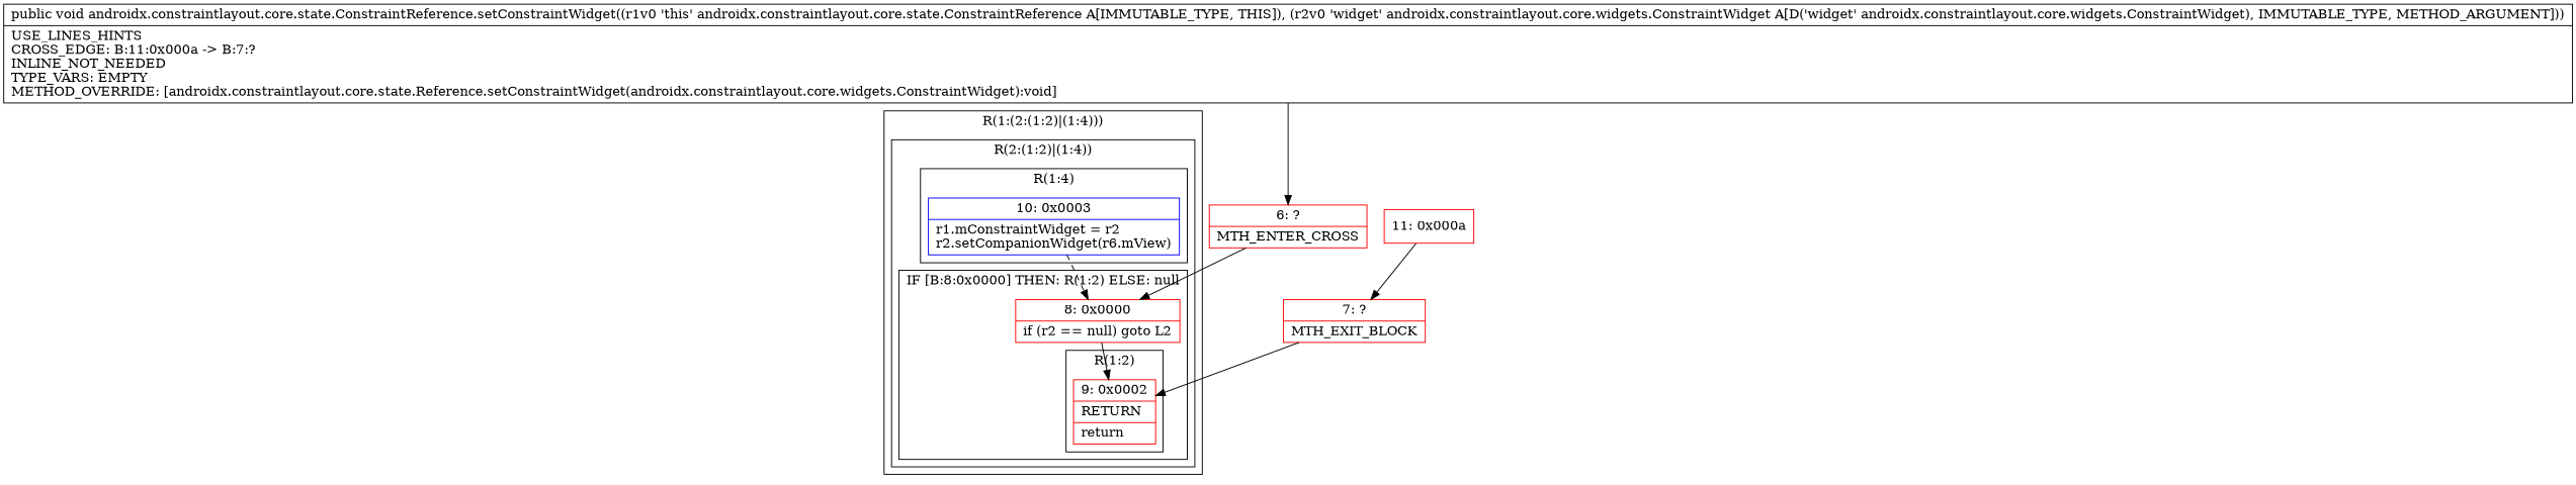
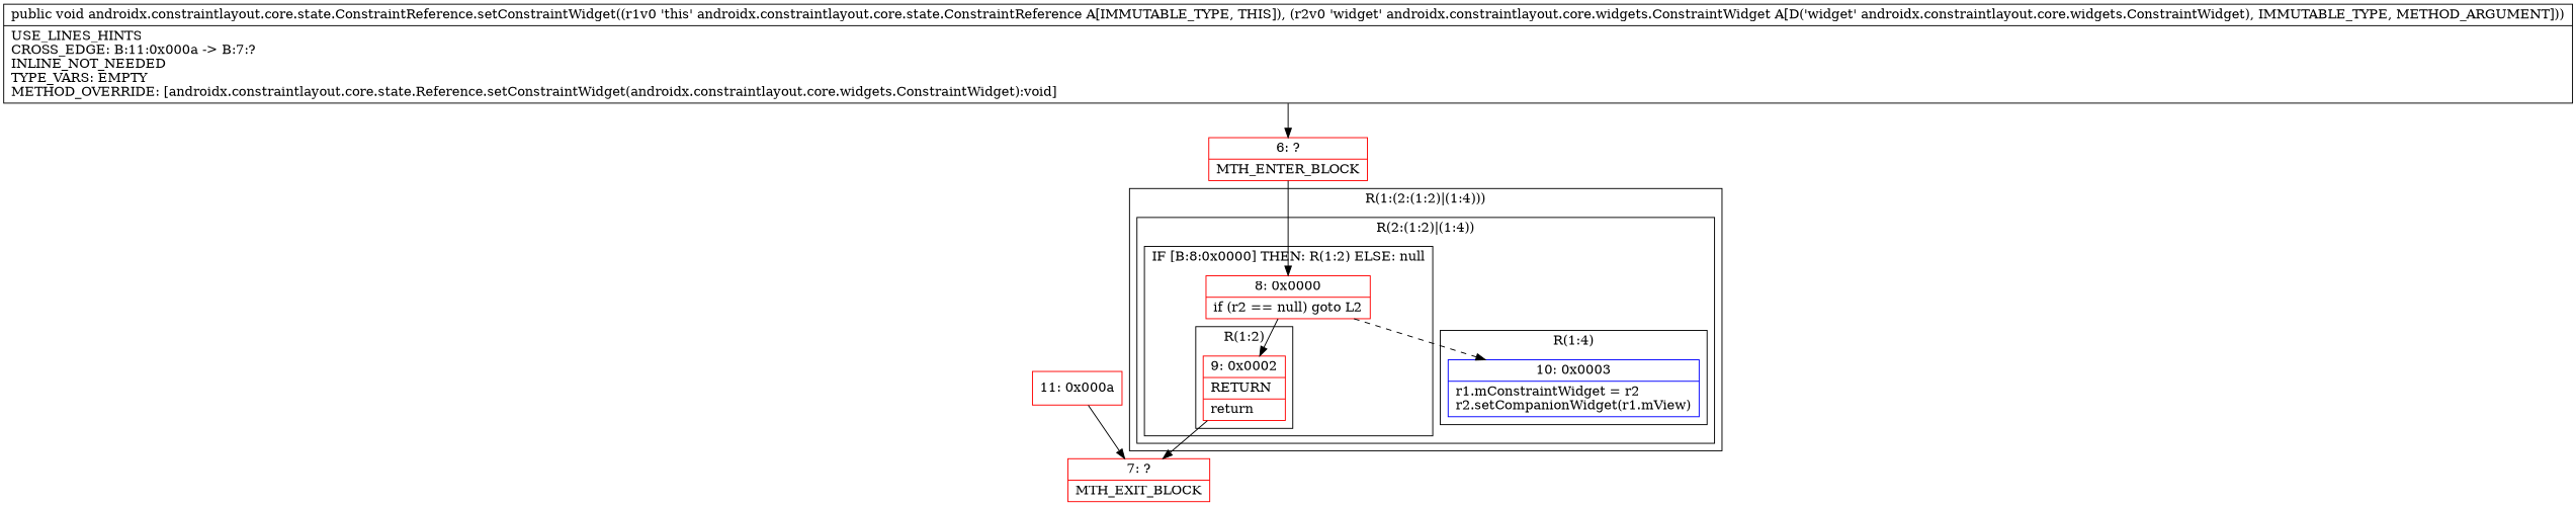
  digraph {
    node [color=red shape=record]
    n1 [label="{9\:\ 0x0002|RETURN\l|return\l}"]
    n2 [label="{8\:\ 0x0000|if (r2 == null) goto L2\l}"]
-   n3 [color=blue label="{10\:\ 0x0003|r1.mConstraintWidget = r2\lr2.setCompanionWidget(r6.mView)\l}"]
+   n3 [color=blue label="{10\:\ 0x0003|r1.mConstraintWidget = r2\lr2.setCompanionWidget(r1.mView)\l}"]
    n4 [label="{7\:\ ?|MTH_EXIT_BLOCK\l}"]
    n5 [label="{11\:\ 0x000a}"]
-   n6 [label="{6\:\ ?|MTH_ENTER_CROSS\l}"]
+   n6 [label="{6\:\ ?|MTH_ENTER_BLOCK\l}"]
    n7 [label="{public void androidx.constraintlayout.core.state.ConstraintReference.setConstraintWidget((r1v0 'this' androidx.constraintlayout.core.state.ConstraintReference A[IMMUTABLE_TYPE, THIS]), (r2v0 'widget' androidx.constraintlayout.core.widgets.ConstraintWidget A[D('widget' androidx.constraintlayout.core.widgets.ConstraintWidget), IMMUTABLE_TYPE, METHOD_ARGUMENT]))  | USE_LINES_HINTS\lCROSS_EDGE: B:11:0x000a \-\> B:7:?\lINLINE_NOT_NEEDED\lTYPE_VARS: EMPTY\lMETHOD_OVERRIDE: [androidx.constraintlayout.core.state.Reference.setConstraintWidget(androidx.constraintlayout.core.widgets.ConstraintWidget):void]\l}" color=""]
    subgraph cluster_1 {
      label="R(1:(2:(1:2)|(1:4)))"
      subgraph cluster_2 {
        label="R(2:(1:2)|(1:4))"
        subgraph cluster_3 {
          label="IF [B:8:0x0000] THEN: R(1:2) ELSE: null"
          n2
          subgraph cluster_4 {
            label="R(1:2)"
            n1
          }
        }
        subgraph cluster_5 {
          label="R(1:4)"
          n3
        }
      }
    }
-   n4 -> n1
+   n1 -> n4
    n2 -> n1
-   n3 -> n2 [style=dashed]
+   n2 -> n3 [style=dashed]
    n5 -> n4
    n6 -> n2
    n7 -> n6
  }
